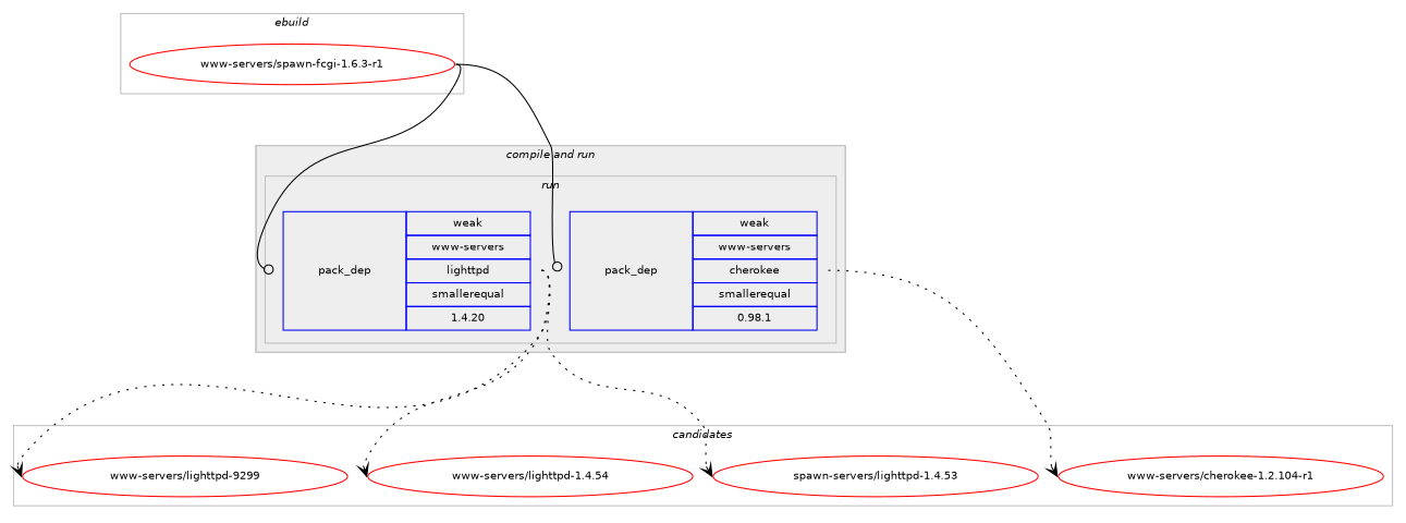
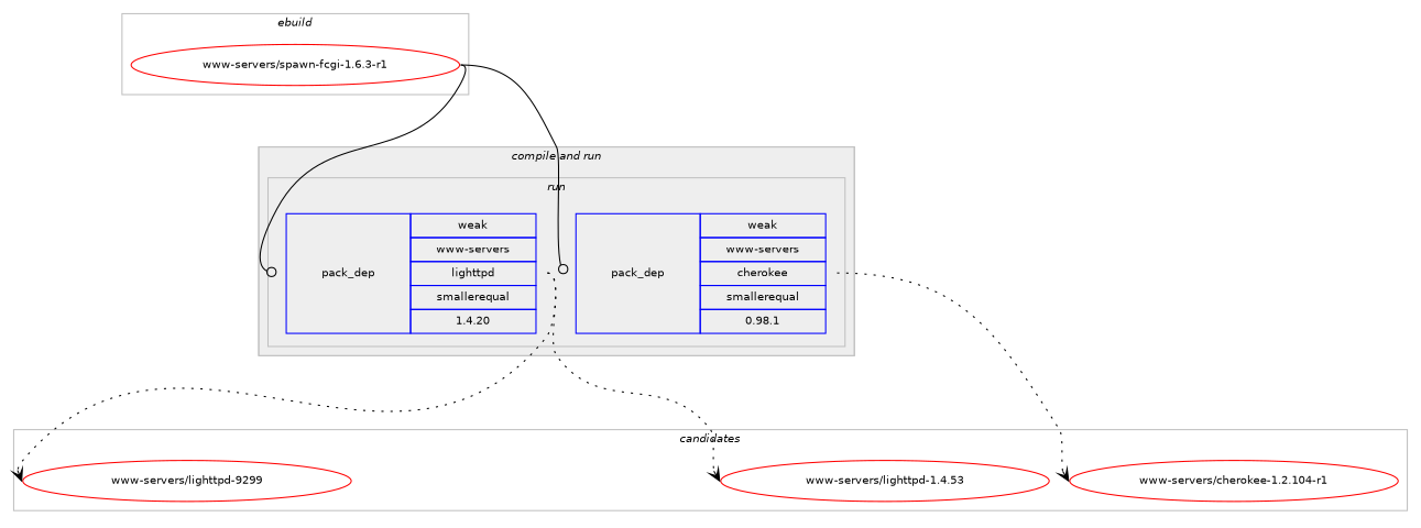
  digraph {
    compound=true
    concentrate=true
    fontname=Helvetica
    fontsize=10
    newrank=true
    rankdir=TB
    ranksep=1.5
    node [color=red fontname=Helvetica fontsize=10]
    edge [arrowhead=vee headport=w style=dotted tailport=e weight=100]
    n1 [label="www-servers/spawn-fcgi-1.6.3-r1" width=4]
    n2 [color=blue label=<<TABLE BORDER="0" CELLBORDER="1" CELLSPACING="0" CELLPADDING="4" WIDTH="220"><TR><TD ROWSPAN="6" CELLPADDING="30">pack_dep</TD></TR><TR><TD WIDTH="110">weak</TD></TR><TR><TD>www-servers</TD></TR><TR><TD>cherokee</TD></TR><TR><TD>smallerequal</TD></TR><TR><TD>0.98.1</TD></TR></TABLE>> shape=none]
    n3 [color=blue label=<<TABLE BORDER="0" CELLBORDER="1" CELLSPACING="0" CELLPADDING="4" WIDTH="220"><TR><TD ROWSPAN="6" CELLPADDING="30">pack_dep</TD></TR><TR><TD WIDTH="110">weak</TD></TR><TR><TD>www-servers</TD></TR><TR><TD>lighttpd</TD></TR><TR><TD>smallerequal</TD></TR><TR><TD>1.4.20</TD></TR></TABLE>> shape=none]
    n4 [label="www-servers/cherokee-1.2.104-r1" width=4]
-   n5 [label="spawn-servers/lighttpd-1.4.53" width=4]
-   n6 [label="www-servers/lighttpd-1.4.54" width=4]
+   n5 [label="www-servers/lighttpd-1.4.53" width=4]
    n7 [label="www-servers/lighttpd-9299" width=4]
    subgraph cluster_1 {
      color=gray
      label=<<i>ebuild</i>>
      rank=same
      n1
    }
    subgraph cluster_2 {
      color=gray
      label=<<i>dependencies</i>>
      subgraph cluster_3 {
        color=gray
        fillcolor="#eeeeee"
        label=<<i>compile</i>>
        style=filled
      }
      subgraph cluster_4 {
        color=gray
        fillcolor="#eeeeee"
        label=<<i>compile and run</i>>
        style=filled
      }
      subgraph cluster_5 {
        color=gray
        fillcolor="#eeeeee"
        label=<<i>run</i>>
        style=filled
        subgraph sub_6 {
          color=gray
          fillcolor="#eeeeee"
          label=<<i>run</i>>
          style=filled
          n2
        }
        subgraph sub_7 {
          color=gray
          fillcolor="#eeeeee"
          label=<<i>run</i>>
          style=filled
          n3
        }
      }
    }
    subgraph cluster_8 {
      color=gray
      label=<<i>candidates</i>>
      rank=same
      subgraph sub_9 {
        color=black
        label=<<i>candidates</i>>
        nodesep=1
        rank=same
        n4
      }
      subgraph sub_10 {
        color=black
        label=<<i>candidates</i>>
        nodesep=1
        rank=same
        n5
-       n6
        n7
      }
    }
    n1 -> n2 [arrowhead=odot style=solid weight=20]
    n1 -> n3 [arrowhead=odot style=solid weight=20]
    n2 -> n4
    n3 -> n5
-   n3 -> n6
    n3 -> n7
  }
